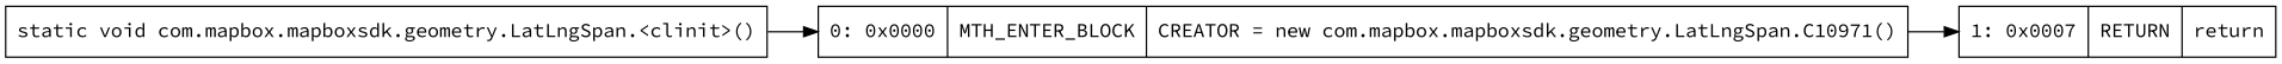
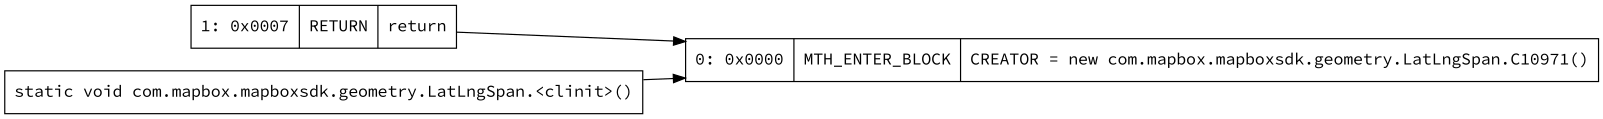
  digraph {
    rankdir=LR
    fontname="Source Code Pro"
    node [shape=record fontname="Source Code Pro"]
    edge [fontname="Source Code Pro"]
    n1 [label="{0\:\ 0x0000|MTH_ENTER_BLOCK\l|CREATOR = new com.mapbox.mapboxsdk.geometry.LatLngSpan.C10971()\l}"]
    n2 [label="{1\:\ 0x0007|RETURN\l|return\l}"]
    n3 [label="{static void com.mapbox.mapboxsdk.geometry.LatLngSpan.\<clinit\>() }"]
-   n1 -> n2
+   n2 -> n1
    n3 -> n1
  }
